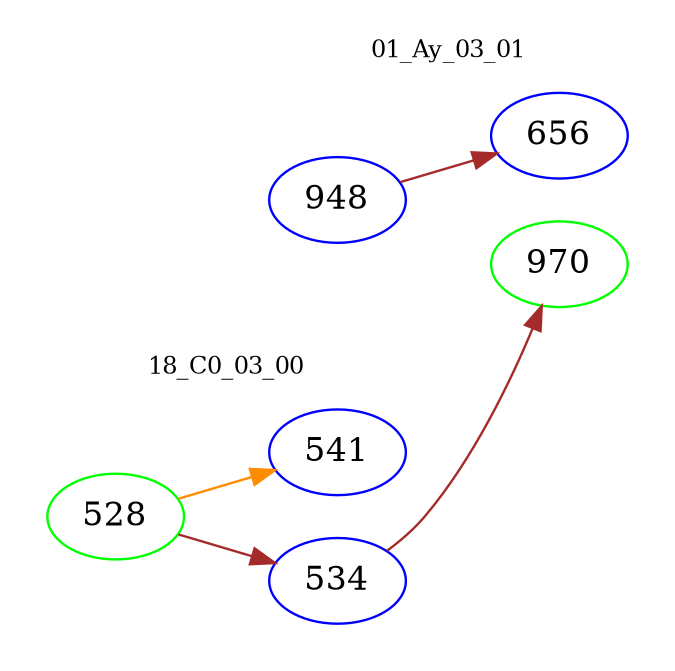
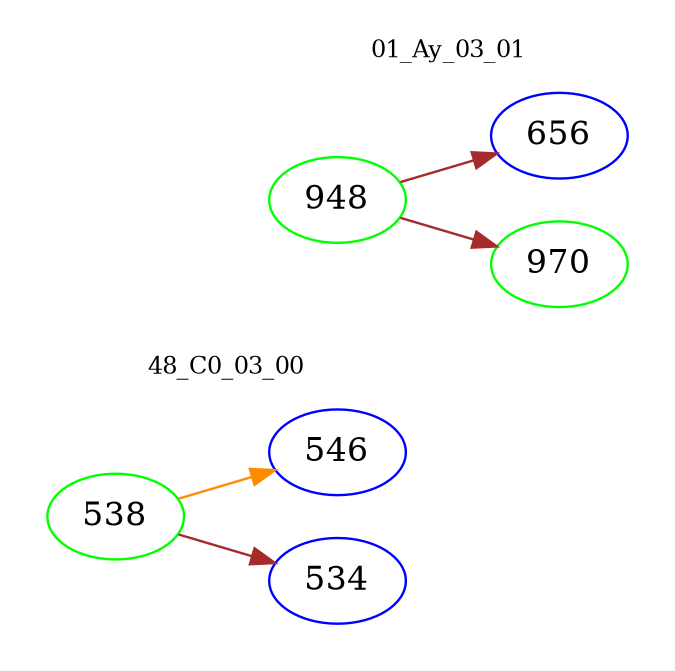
  digraph {
    rankdir=LR
    node [color=green]
    edge [color=brown]
-   n1 [color=blue label=948]
+   n1 [label=948]
    n2 [color=blue label=656]
    n3 [label=970]
-   n4 [label=528]
+   n4 [label=538]
    n5 [color=blue label=534]
-   n6 [color=blue label=541]
+   n6 [color=blue label=546]
    subgraph cluster_1 {
      color=white
      fontsize=10
      label="01_Ay_03_01"
      n1
      n2
      n3
    }
    subgraph cluster_2 {
      color=white
      fontsize=10
-     label="18_C0_03_00"
+     label="48_C0_03_00"
      n4
      n5
      n6
    }
    n1 -> n2
-   n5 -> n3
+   n1 -> n3
    n4 -> n5
    n4 -> n6 [color=darkorange]
  }
